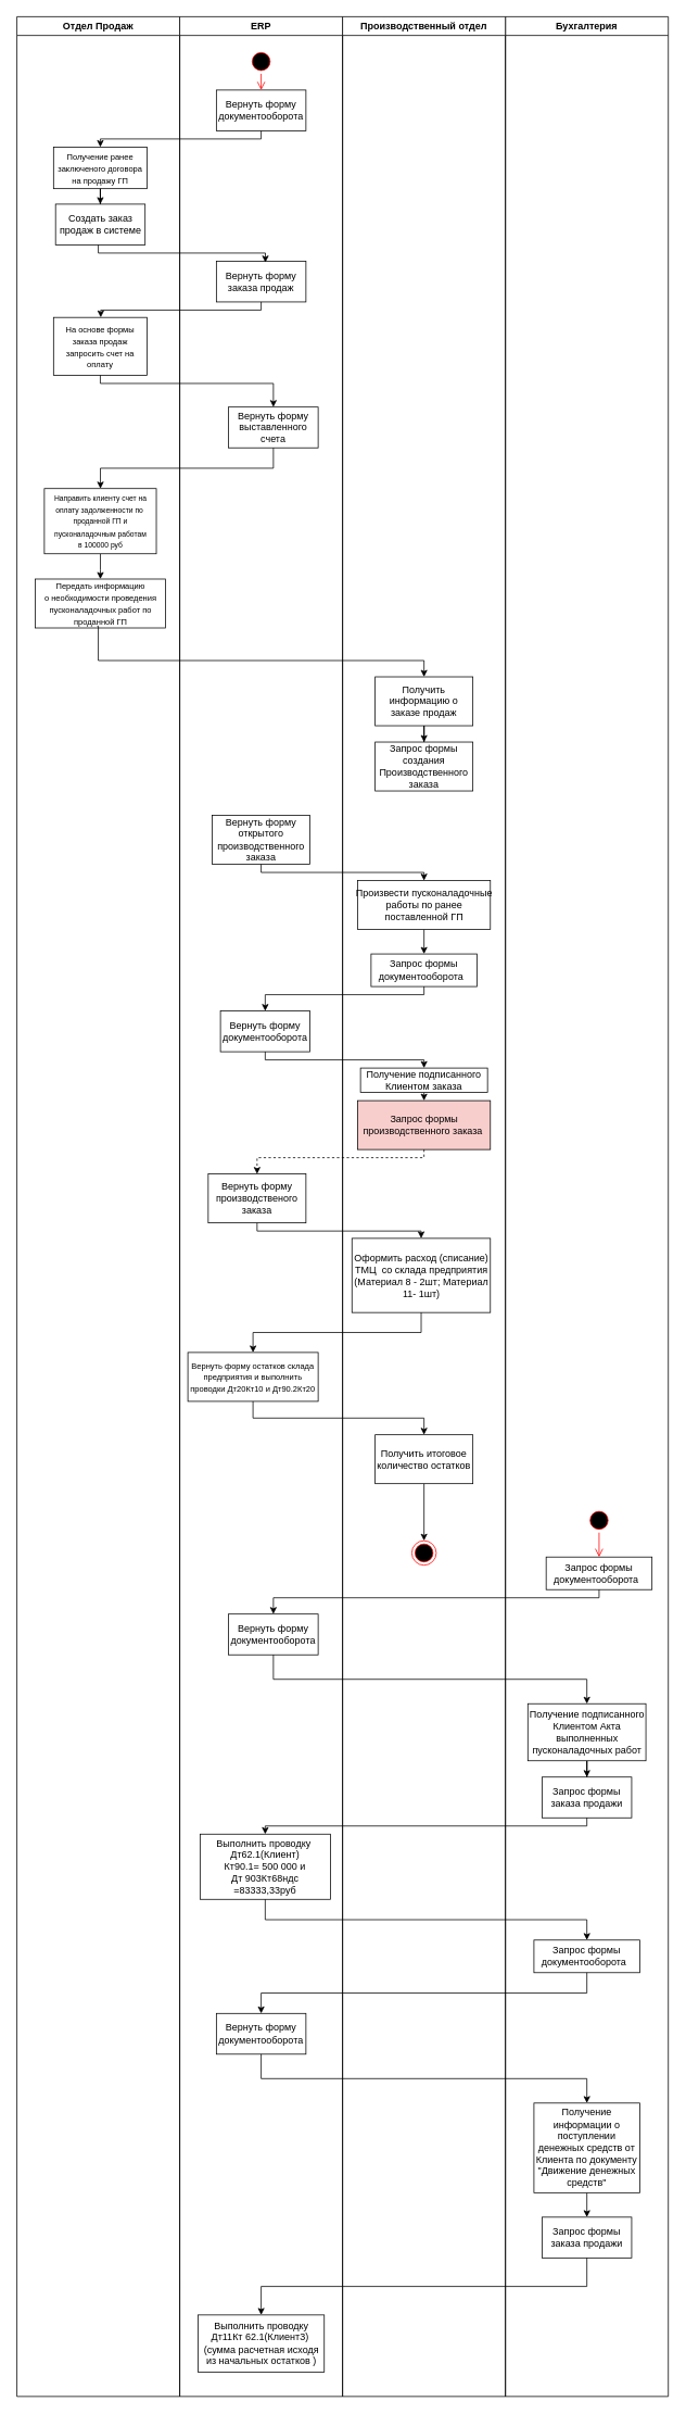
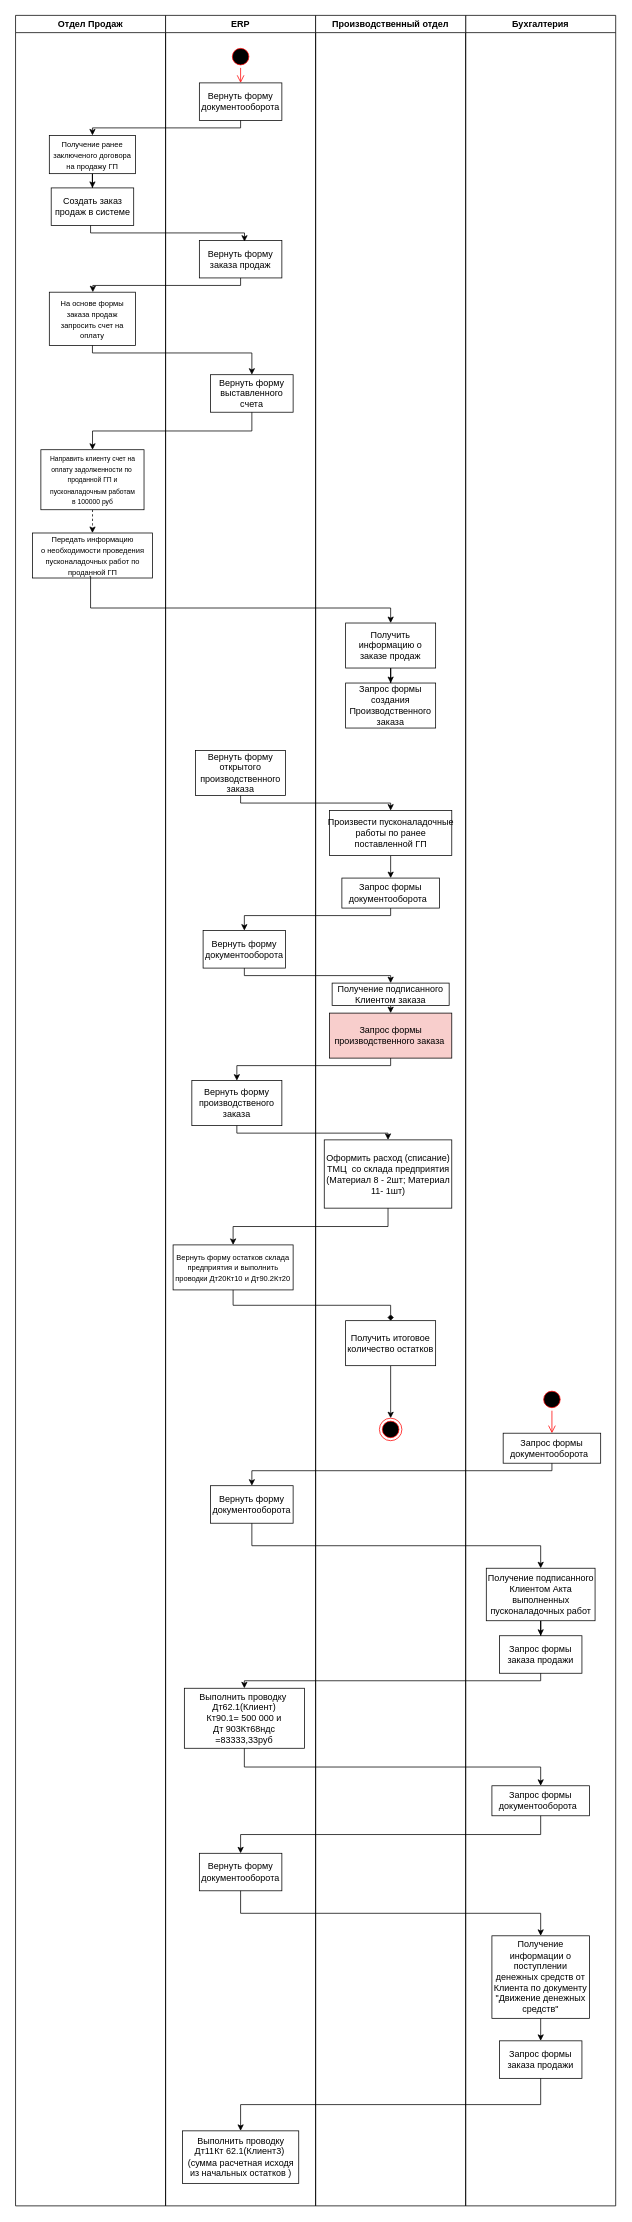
  <mxCell id="0" />
  <mxCell id="1" parent="0" />
  <mxCell id="2" value="Отдел Продаж" style="swimlane;whiteSpace=wrap;html=1;" vertex="1" parent="1"><mxGeometry y="20" width="200" height="2920" as="geometry" x="20" /></mxCell>
  <mxCell id="3" value="" style="edgeStyle=orthogonalEdgeStyle;rounded=0;orthogonalLoop=1;jettySize=auto;html=1;" edge="1" parent="2" source="4" target="5"><mxGeometry relative="1" as="geometry" /></mxCell>
  <mxCell id="4" value="&lt;font size=&quot;1&quot;&gt;Получение ранее заключеного договора на продажу ГП&lt;/font&gt;" style="html=1;whiteSpace=wrap;" vertex="1" parent="2"><mxGeometry x="45" y="160" width="115" height="51" as="geometry" /></mxCell>
  <mxCell id="5" value="Создать заказ продаж в системе" style="html=1;whiteSpace=wrap;" vertex="1" parent="2"><mxGeometry x="47.5" y="230" width="110" height="50" as="geometry" /></mxCell>
  <mxCell id="6" value="&lt;font style=&quot;font-size: 10px;&quot;&gt;На основе формы заказа продаж запросить счет на оплату&lt;/font&gt;" style="html=1;whiteSpace=wrap;" vertex="1" parent="2"><mxGeometry x="45" y="369" width="115" height="71" as="geometry" /></mxCell>
- <mxCell id="7" value="" style="edgeStyle=orthogonalEdgeStyle;rounded=0;orthogonalLoop=1;jettySize=auto;html=1;" edge="1" parent="2" source="8" target="9"><mxGeometry relative="1" as="geometry" /></mxCell>
+ <mxCell id="7" value="" style="edgeStyle=orthogonalEdgeStyle;rounded=0;orthogonalLoop=1;jettySize=auto;html=1;dashed=1;" edge="1" parent="2" source="8" target="9"><mxGeometry relative="1" as="geometry" /></mxCell>
  <mxCell id="8" value="&lt;font style=&quot;font-size: 9px;&quot;&gt;Направить клиенту счет на оплату&lt;span style=&quot;background-color: transparent;&quot;&gt;&amp;nbsp;задолженности по&amp;nbsp; проданной ГП и пусконаладочным работам в&amp;nbsp;&lt;/span&gt;100000 руб&lt;/font&gt;" style="html=1;whiteSpace=wrap;" vertex="1" parent="2"><mxGeometry x="33.75" y="579" width="137.5" height="80" as="geometry" /></mxCell>
  <mxCell id="9" value="&lt;font style=&quot;font-size: 10px;&quot;&gt;Передать информацию о&amp;nbsp;&lt;span style=&quot;background-color: transparent;&quot;&gt;необходимости проведения пусконаладочных работ по проданной ГП&lt;/span&gt;&lt;/font&gt;" style="html=1;whiteSpace=wrap;" vertex="1" parent="2"><mxGeometry x="22.5" y="690" width="160" height="60" as="geometry" /></mxCell>
  <mxCell id="10" value="ERP" style="swimlane;whiteSpace=wrap;html=1;" vertex="1" parent="1"><mxGeometry x="220" y="20" width="200" height="2920" as="geometry" /></mxCell>
  <mxCell id="11" value="Вернуть форму заказа продаж" style="html=1;whiteSpace=wrap;" vertex="1" parent="10"><mxGeometry x="45" y="300" width="110" height="50" as="geometry" /></mxCell>
  <mxCell id="12" value="&lt;div&gt;Вернуть форму выставленного счета&lt;/div&gt;" style="html=1;whiteSpace=wrap;" vertex="1" parent="10"><mxGeometry x="60" y="479" width="110" height="50" as="geometry" /></mxCell>
  <mxCell id="13" value="Вернуть форму открытого производственного заказа" style="rounded=0;whiteSpace=wrap;html=1;" vertex="1" parent="10"><mxGeometry x="40" y="980" width="120" height="60" as="geometry" /></mxCell>
  <mxCell id="14" value="Вернуть форму производственого заказа" style="rounded=0;whiteSpace=wrap;html=1;" vertex="1" parent="10"><mxGeometry x="35" y="1420" width="120" height="60" as="geometry" /></mxCell>
  <mxCell id="15" value="&lt;font style=&quot;font-size: 10px;&quot;&gt;Вернуть форму остатков склада предприятия и выполнить проводки&amp;nbsp;&lt;span style=&quot;background-color: transparent;&quot;&gt;Дт20Кт10 и Дт90.2Кт20&lt;/span&gt;&lt;/font&gt;" style="rounded=0;whiteSpace=wrap;html=1;" vertex="1" parent="10"><mxGeometry x="10" y="1639" width="160" height="60" as="geometry" /></mxCell>
  <mxCell id="16" value="" style="ellipse;html=1;shape=startState;fillColor=#000000;strokeColor=#ff0000;" vertex="1" parent="10"><mxGeometry x="85" y="40" width="30" height="30" as="geometry" /></mxCell>
  <mxCell id="17" value="" style="edgeStyle=orthogonalEdgeStyle;html=1;verticalAlign=bottom;endArrow=open;endSize=8;strokeColor=#ff0000;rounded=0;entryX=0.5;entryY=0;entryDx=0;entryDy=0;" edge="1" source="16" parent="10" target="18"><mxGeometry relative="1" as="geometry"><mxPoint x="150" y="70" as="targetPoint" /></mxGeometry></mxCell>
  <mxCell id="18" value="Вернуть форму документооборота" style="html=1;whiteSpace=wrap;" vertex="1" parent="10"><mxGeometry x="45" y="90" width="110" height="50" as="geometry" /></mxCell>
  <mxCell id="19" value="Вернуть форму документооборота" style="html=1;whiteSpace=wrap;" vertex="1" parent="10"><mxGeometry x="50" y="1220" width="110" height="50" as="geometry" /></mxCell>
  <mxCell id="20" value="Вернуть форму документооборота" style="html=1;whiteSpace=wrap;" vertex="1" parent="10"><mxGeometry x="60" y="1960" width="110" height="50" as="geometry" /></mxCell>
  <mxCell id="21" value="Выполнить проводку&amp;nbsp;&lt;div&gt;&lt;span style=&quot;background-color: transparent;&quot;&gt;Дт62.1(Клиент)&lt;/span&gt;&lt;/div&gt;&lt;div&gt;&lt;span style=&quot;background-color: transparent;&quot;&gt;Кт90.1= 500 000 и&lt;/span&gt;&lt;/div&gt;&lt;div&gt;&lt;span style=&quot;background-color: transparent;&quot;&gt;Дт 903Кт68ндс =83333,33руб&lt;/span&gt;&lt;/div&gt;" style="html=1;whiteSpace=wrap;" vertex="1" parent="10"><mxGeometry x="25" y="2230" width="160" height="80" as="geometry" /></mxCell>
  <mxCell id="22" value="Вернуть форму документооборота" style="html=1;whiteSpace=wrap;" vertex="1" parent="10"><mxGeometry x="45" y="2450" width="110" height="50" as="geometry" /></mxCell>
  <mxCell id="23" value="Выполнить&amp;nbsp;&lt;span style=&quot;background-color: transparent;&quot;&gt;проводку Дт11Кт 62.1(Клиент3)&amp;nbsp; (&lt;/span&gt;&lt;span style=&quot;background-color: transparent;&quot;&gt;сумма расчетная исходя из начальных остатков )&lt;/span&gt;" style="html=1;whiteSpace=wrap;" vertex="1" parent="10"><mxGeometry x="22.5" y="2820" width="155" height="70" as="geometry" /></mxCell>
  <mxCell id="24" value="Бухгалтерия" style="swimlane;whiteSpace=wrap;html=1;" vertex="1" parent="1"><mxGeometry x="620" y="20" width="200" height="2920" as="geometry" /></mxCell>
  <mxCell id="25" value="" style="ellipse;html=1;shape=startState;fillColor=#000000;strokeColor=#ff0000;" vertex="1" parent="24"><mxGeometry x="100" y="1830" width="30" height="30" as="geometry" /></mxCell>
  <mxCell id="26" value="" style="edgeStyle=orthogonalEdgeStyle;html=1;verticalAlign=bottom;endArrow=open;endSize=8;strokeColor=#ff0000;rounded=0;entryX=0.5;entryY=0;entryDx=0;entryDy=0;" edge="1" source="25" parent="24" target="28"><mxGeometry relative="1" as="geometry"><mxPoint x="115" y="1940" as="targetPoint" /></mxGeometry></mxCell>
  <mxCell id="27" value="Запрос формы заказа продажи" style="html=1;whiteSpace=wrap;" vertex="1" parent="24"><mxGeometry x="45" y="2160" width="110" height="50" as="geometry" /></mxCell>
  <mxCell id="28" value="Запрос формы документооборота&amp;nbsp;&amp;nbsp;" style="html=1;whiteSpace=wrap;" vertex="1" parent="24"><mxGeometry x="50" y="1890" width="130" height="40" as="geometry" /></mxCell>
  <mxCell id="29" style="edgeStyle=orthogonalEdgeStyle;rounded=0;orthogonalLoop=1;jettySize=auto;html=1;exitX=0.5;exitY=1;exitDx=0;exitDy=0;entryX=0.5;entryY=0;entryDx=0;entryDy=0;" edge="1" parent="24" source="30" target="31"><mxGeometry relative="1" as="geometry" /></mxCell>
  <mxCell id="30" value="Получение информации о &lt;span style=&quot;background-color: transparent;&quot;&gt;поступлении денежных средств от Клиента по документу &quot;Движение денежных средств&quot;&lt;/span&gt;" style="html=1;whiteSpace=wrap;" vertex="1" parent="24"><mxGeometry x="35" y="2560" width="130" height="110" as="geometry" /></mxCell>
  <mxCell id="31" value="Запрос формы заказа продажи" style="html=1;whiteSpace=wrap;" vertex="1" parent="24"><mxGeometry x="45" y="2700" width="110" height="50" as="geometry" /></mxCell>
  <mxCell id="32" style="edgeStyle=orthogonalEdgeStyle;rounded=0;orthogonalLoop=1;jettySize=auto;html=1;exitX=0.5;exitY=1;exitDx=0;exitDy=0;" edge="1" parent="24" source="33" target="27"><mxGeometry relative="1" as="geometry" /></mxCell>
  <mxCell id="33" value="&lt;div&gt;Получение подписанного Клиентом Акта выполненных пусконаладочных работ&lt;/div&gt;" style="html=1;whiteSpace=wrap;" vertex="1" parent="24"><mxGeometry x="27.5" y="2070" width="145" height="70" as="geometry" /></mxCell>
  <mxCell id="34" value="Запрос формы документооборота&amp;nbsp;&amp;nbsp;" style="html=1;whiteSpace=wrap;" vertex="1" parent="24"><mxGeometry x="35" y="2360" width="130" height="40" as="geometry" /></mxCell>
  <mxCell id="35" style="edgeStyle=orthogonalEdgeStyle;rounded=0;orthogonalLoop=1;jettySize=auto;html=1;entryX=0.547;entryY=0.033;entryDx=0;entryDy=0;entryPerimeter=0;" edge="1" parent="1" source="5" target="11"><mxGeometry relative="1" as="geometry"><Array as="points"><mxPoint x="120" y="310" /><mxPoint x="325" y="310" /></Array></mxGeometry></mxCell>
  <mxCell id="36" style="edgeStyle=orthogonalEdgeStyle;rounded=0;orthogonalLoop=1;jettySize=auto;html=1;" edge="1" parent="1" source="11" target="6"><mxGeometry relative="1" as="geometry"><Array as="points"><mxPoint x="320" y="380" /><mxPoint x="123" y="380" /></Array></mxGeometry></mxCell>
  <mxCell id="37" style="edgeStyle=orthogonalEdgeStyle;rounded=0;orthogonalLoop=1;jettySize=auto;html=1;" edge="1" parent="1" source="6" target="12"><mxGeometry relative="1" as="geometry"><Array as="points"><mxPoint x="123" y="470" /><mxPoint x="335" y="470" /></Array></mxGeometry></mxCell>
  <mxCell id="38" style="edgeStyle=orthogonalEdgeStyle;rounded=0;orthogonalLoop=1;jettySize=auto;html=1;exitX=0.5;exitY=1;exitDx=0;exitDy=0;" edge="1" parent="1" source="12" target="8"><mxGeometry relative="1" as="geometry" /></mxCell>
  <mxCell id="39" style="edgeStyle=orthogonalEdgeStyle;rounded=0;orthogonalLoop=1;jettySize=auto;html=1;exitX=0.476;exitY=0.963;exitDx=0;exitDy=0;entryX=0.5;entryY=0;entryDx=0;entryDy=0;exitPerimeter=0;" edge="1" parent="1" source="9" target="42"><mxGeometry relative="1" as="geometry"><mxPoint x="119.851" y="830" as="targetPoint" /><mxPoint x="120" y="800" as="sourcePoint" /><Array as="points"><mxPoint x="120" y="768" /><mxPoint x="120" y="810" /><mxPoint x="520" y="810" /></Array></mxGeometry></mxCell>
  <mxCell id="40" value="Производственный отдел" style="swimlane;whiteSpace=wrap;html=1;" vertex="1" parent="1"><mxGeometry x="420" y="20" width="200" height="2920" as="geometry" /></mxCell>
  <mxCell id="41" style="edgeStyle=orthogonalEdgeStyle;rounded=0;orthogonalLoop=1;jettySize=auto;html=1;exitX=0.5;exitY=1;exitDx=0;exitDy=0;" edge="1" parent="40" source="42" target="43"><mxGeometry relative="1" as="geometry" /></mxCell>
  <mxCell id="42" value="Получить информацию о заказе продаж" style="rounded=0;whiteSpace=wrap;html=1;" vertex="1" parent="40"><mxGeometry x="40" y="810" width="120" height="60" as="geometry" /></mxCell>
  <mxCell id="43" value="Запрос формы создания Производственного заказа" style="rounded=0;whiteSpace=wrap;html=1;" vertex="1" parent="40"><mxGeometry x="40" y="890" width="120" height="60" as="geometry" /></mxCell>
  <mxCell id="44" style="edgeStyle=orthogonalEdgeStyle;rounded=0;orthogonalLoop=1;jettySize=auto;html=1;exitX=0.5;exitY=1;exitDx=0;exitDy=0;entryX=0.5;entryY=0;entryDx=0;entryDy=0;" edge="1" parent="40" source="45" target="51"><mxGeometry relative="1" as="geometry"><mxPoint x="99.526" y="1140" as="targetPoint" /><Array as="points" /></mxGeometry></mxCell>
  <mxCell id="45" value="Произвести&lt;span style=&quot;background-color: transparent;&quot;&gt;&amp;nbsp;пусконаладочные&lt;/span&gt;&lt;div&gt;&lt;span style=&quot;background-color: transparent;&quot;&gt;работы по ранее поставленной ГП&lt;/span&gt;&lt;/div&gt;" style="rounded=0;whiteSpace=wrap;html=1;" vertex="1" parent="40"><mxGeometry x="18.5" y="1060" width="163" height="60" as="geometry" /></mxCell>
  <mxCell id="46" value="Запрос формы производственного заказа&amp;nbsp;" style="rounded=0;whiteSpace=wrap;html=1;fillColor=#f8cecc;" vertex="1" parent="40"><mxGeometry x="18.5" y="1330" width="163" height="60" as="geometry" /></mxCell>
  <mxCell id="47" value="&lt;div&gt;Оформить расход (списание) ТМЦ&amp;nbsp; со склада предприятия (Материал 8 - 2шт; Материал 11- 1шт)&lt;/div&gt;" style="rounded=0;whiteSpace=wrap;html=1;" vertex="1" parent="40"><mxGeometry x="11.5" y="1499" width="170" height="91" as="geometry" /></mxCell>
  <mxCell id="48" style="edgeStyle=orthogonalEdgeStyle;rounded=0;orthogonalLoop=1;jettySize=auto;html=1;exitX=0.5;exitY=1;exitDx=0;exitDy=0;" edge="1" parent="40" source="49" target="50"><mxGeometry relative="1" as="geometry" /></mxCell>
  <mxCell id="49" value="Получить итоговое количество остатков" style="rounded=0;whiteSpace=wrap;html=1;" vertex="1" parent="40"><mxGeometry x="40" y="1740" width="120" height="60" as="geometry" /></mxCell>
  <mxCell id="50" value="" style="ellipse;html=1;shape=endState;fillColor=#000000;strokeColor=#ff0000;" vertex="1" parent="40"><mxGeometry x="85" y="1870" width="30" height="30" as="geometry" /></mxCell>
  <mxCell id="51" value="Запрос формы документооборота&amp;nbsp;&amp;nbsp;" style="html=1;whiteSpace=wrap;" vertex="1" parent="40"><mxGeometry x="35" y="1150" width="130" height="40" as="geometry" /></mxCell>
  <mxCell id="52" style="edgeStyle=orthogonalEdgeStyle;rounded=0;orthogonalLoop=1;jettySize=auto;html=1;exitX=0.5;exitY=1;exitDx=0;exitDy=0;entryX=0.5;entryY=0;entryDx=0;entryDy=0;" edge="1" parent="40" source="53" target="46"><mxGeometry relative="1" as="geometry" /></mxCell>
  <mxCell id="53" value="&lt;div&gt;Получение подписанного Клиентом заказа&lt;/div&gt;" style="html=1;whiteSpace=wrap;" vertex="1" parent="40"><mxGeometry x="22" y="1290" width="156" height="30" as="geometry" /></mxCell>
  <mxCell id="54" style="edgeStyle=orthogonalEdgeStyle;rounded=0;orthogonalLoop=1;jettySize=auto;html=1;" edge="1" parent="1" source="13" target="45"><mxGeometry relative="1" as="geometry"><Array as="points"><mxPoint x="320" y="1070" /><mxPoint x="520" y="1070" /></Array></mxGeometry></mxCell>
- <mxCell id="55" style="edgeStyle=orthogonalEdgeStyle;rounded=0;orthogonalLoop=1;jettySize=auto;html=1;exitX=0.5;exitY=1;exitDx=0;exitDy=0;entryX=0.5;entryY=0;entryDx=0;entryDy=0;dashed=1;" edge="1" parent="1" source="46" target="14"><mxGeometry relative="1" as="geometry"><Array as="points"><mxPoint x="520" y="1420" /><mxPoint x="315" y="1420" /></Array></mxGeometry></mxCell>
+ <mxCell id="55" style="edgeStyle=orthogonalEdgeStyle;rounded=0;orthogonalLoop=1;jettySize=auto;html=1;exitX=0.5;exitY=1;exitDx=0;exitDy=0;entryX=0.5;entryY=0;entryDx=0;entryDy=0;" edge="1" parent="1" source="46" target="14"><mxGeometry relative="1" as="geometry"><Array as="points"><mxPoint x="520" y="1420" /><mxPoint x="315" y="1420" /></Array></mxGeometry></mxCell>
  <mxCell id="56" style="edgeStyle=orthogonalEdgeStyle;rounded=0;orthogonalLoop=1;jettySize=auto;html=1;exitX=0.5;exitY=1;exitDx=0;exitDy=0;entryX=0.5;entryY=0;entryDx=0;entryDy=0;" edge="1" parent="1" source="14" target="47"><mxGeometry relative="1" as="geometry"><Array as="points"><mxPoint x="315" y="1510" /><mxPoint x="516" y="1510" /></Array></mxGeometry></mxCell>
  <mxCell id="57" style="edgeStyle=orthogonalEdgeStyle;rounded=0;orthogonalLoop=1;jettySize=auto;html=1;exitX=0.5;exitY=1;exitDx=0;exitDy=0;entryX=0.5;entryY=0;entryDx=0;entryDy=0;" edge="1" parent="1" source="47" target="15"><mxGeometry relative="1" as="geometry" /></mxCell>
- <mxCell id="58" style="edgeStyle=orthogonalEdgeStyle;rounded=0;orthogonalLoop=1;jettySize=auto;html=1;exitX=0.5;exitY=1;exitDx=0;exitDy=0;entryX=0.5;entryY=0;entryDx=0;entryDy=0;" edge="1" parent="1" source="15" target="49"><mxGeometry relative="1" as="geometry" /></mxCell>
+ <mxCell id="58" style="edgeStyle=orthogonalEdgeStyle;rounded=0;orthogonalLoop=1;jettySize=auto;html=1;exitX=0.5;exitY=1;exitDx=0;exitDy=0;entryX=0.5;entryY=0;entryDx=0;entryDy=0;endArrow=diamond;" edge="1" parent="1" source="15" target="49"><mxGeometry relative="1" as="geometry" /></mxCell>
  <mxCell id="59" style="edgeStyle=orthogonalEdgeStyle;rounded=0;orthogonalLoop=1;jettySize=auto;html=1;exitX=0.5;exitY=1;exitDx=0;exitDy=0;entryX=0.5;entryY=0;entryDx=0;entryDy=0;" edge="1" parent="1" source="18" target="4"><mxGeometry relative="1" as="geometry"><Array as="points"><mxPoint x="320" y="170" /><mxPoint x="122" y="170" /></Array></mxGeometry></mxCell>
  <mxCell id="60" style="edgeStyle=orthogonalEdgeStyle;rounded=0;orthogonalLoop=1;jettySize=auto;html=1;" edge="1" parent="1" source="51" target="19"><mxGeometry relative="1" as="geometry"><Array as="points"><mxPoint x="520" y="1220" /><mxPoint x="325" y="1220" /></Array></mxGeometry></mxCell>
  <mxCell id="61" style="edgeStyle=orthogonalEdgeStyle;rounded=0;orthogonalLoop=1;jettySize=auto;html=1;exitX=0.5;exitY=1;exitDx=0;exitDy=0;" edge="1" parent="1" source="28" target="20"><mxGeometry relative="1" as="geometry"><Array as="points"><mxPoint x="735" y="1960" /><mxPoint x="335" y="1960" /></Array></mxGeometry></mxCell>
  <mxCell id="62" style="edgeStyle=orthogonalEdgeStyle;rounded=0;orthogonalLoop=1;jettySize=auto;html=1;exitX=0.5;exitY=1;exitDx=0;exitDy=0;" edge="1" parent="1" source="27" target="21"><mxGeometry relative="1" as="geometry"><Array as="points"><mxPoint x="720" y="2240" /><mxPoint x="325" y="2240" /></Array></mxGeometry></mxCell>
  <mxCell id="63" style="edgeStyle=orthogonalEdgeStyle;rounded=0;orthogonalLoop=1;jettySize=auto;html=1;exitX=0.5;exitY=1;exitDx=0;exitDy=0;entryX=0.5;entryY=0;entryDx=0;entryDy=0;" edge="1" parent="1" source="22" target="30"><mxGeometry relative="1" as="geometry" /></mxCell>
  <mxCell id="64" style="edgeStyle=orthogonalEdgeStyle;rounded=0;orthogonalLoop=1;jettySize=auto;html=1;exitX=0.5;exitY=1;exitDx=0;exitDy=0;" edge="1" parent="1" source="20" target="33"><mxGeometry relative="1" as="geometry" /></mxCell>
  <mxCell id="65" style="edgeStyle=orthogonalEdgeStyle;rounded=0;orthogonalLoop=1;jettySize=auto;html=1;exitX=0.5;exitY=1;exitDx=0;exitDy=0;entryX=0.5;entryY=0;entryDx=0;entryDy=0;" edge="1" parent="1" source="19" target="53"><mxGeometry relative="1" as="geometry"><Array as="points"><mxPoint x="325" y="1300" /><mxPoint x="520" y="1300" /></Array></mxGeometry></mxCell>
  <mxCell id="66" style="edgeStyle=orthogonalEdgeStyle;rounded=0;orthogonalLoop=1;jettySize=auto;html=1;exitX=0.5;exitY=1;exitDx=0;exitDy=0;" edge="1" parent="1" source="34" target="22"><mxGeometry relative="1" as="geometry" /></mxCell>
  <mxCell id="67" style="edgeStyle=orthogonalEdgeStyle;rounded=0;orthogonalLoop=1;jettySize=auto;html=1;exitX=0.5;exitY=1;exitDx=0;exitDy=0;" edge="1" parent="1" source="31" target="23"><mxGeometry relative="1" as="geometry" /></mxCell>
  <mxCell id="68" style="edgeStyle=orthogonalEdgeStyle;rounded=0;orthogonalLoop=1;jettySize=auto;html=1;exitX=0.5;exitY=1;exitDx=0;exitDy=0;entryX=0.5;entryY=0;entryDx=0;entryDy=0;" edge="1" parent="1" source="21" target="34"><mxGeometry relative="1" as="geometry"><mxPoint x="325" y="2359" as="targetPoint" /></mxGeometry></mxCell>
